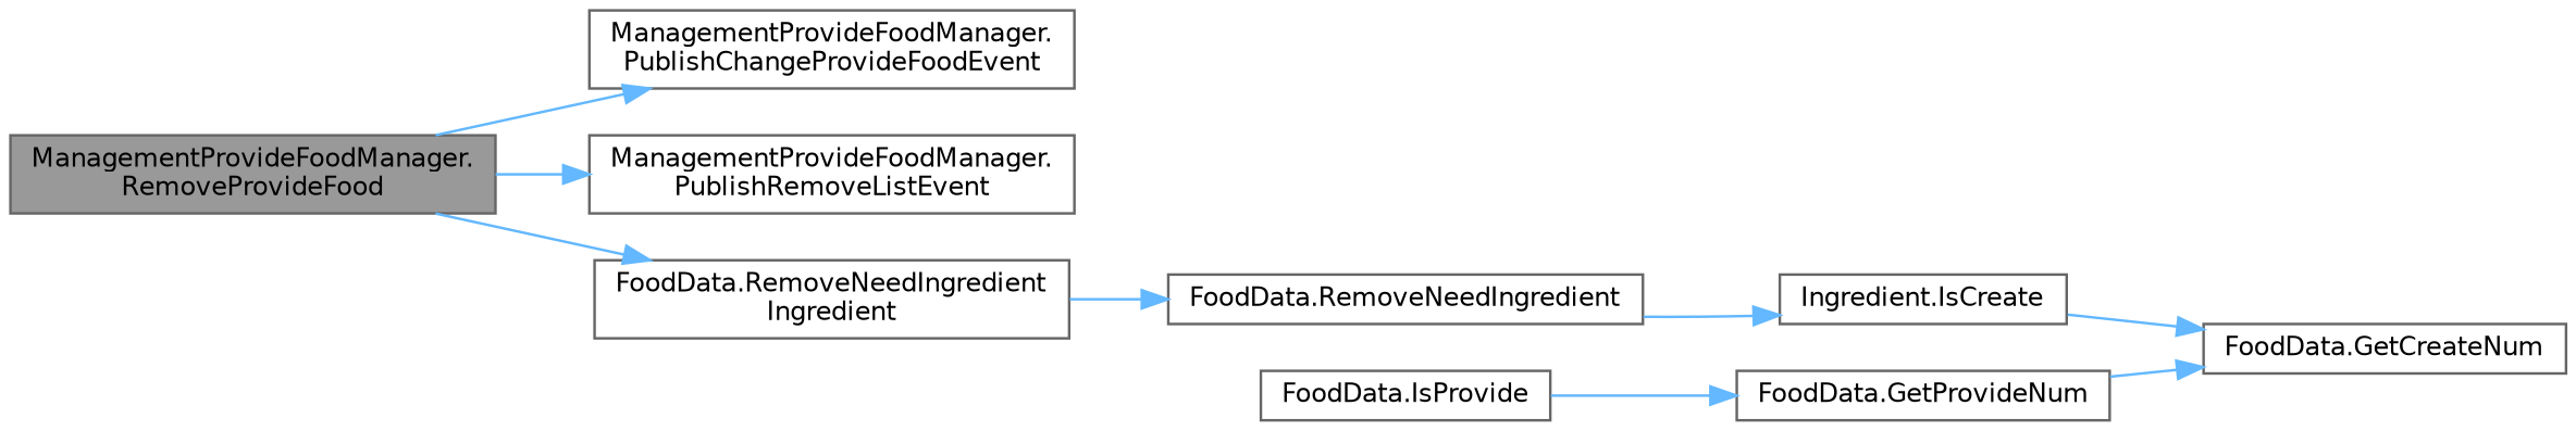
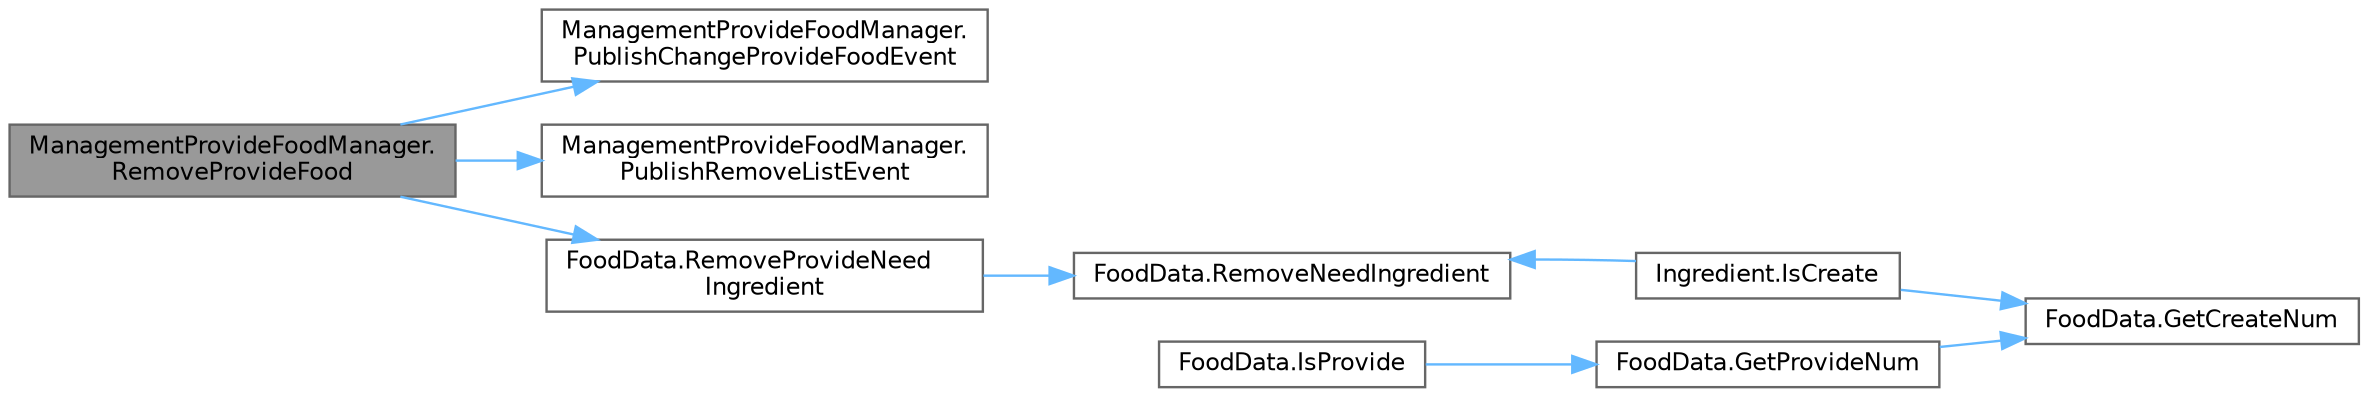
  digraph {
    rankdir=LR
    node [color=grey40 fillcolor=white fontname=Helvetica fontsize=10 shape=box style=filled]
    edge [color=steelblue1 fontname=Helvetica fontsize=10 labelfontname=Helvetica labelfontsize=10 style=solid]
    n1 [color=gray40 fillcolor=grey60 fontcolor=black height=0.2 label="ManagementProvideFoodManager.\lRemoveProvideFood" width=0.4]
    n2 [height=0.2 label="ManagementProvideFoodManager.\lPublishChangeProvideFoodEvent" width=0.4]
    n3 [height=0.2 label="ManagementProvideFoodManager.\lPublishRemoveListEvent" width=0.4]
-   n4 [height=0.2 label="FoodData.RemoveNeedIngredient\lIngredient" width=0.4]
+   n4 [height=0.2 label="FoodData.RemoveProvideNeed\lIngredient" width=0.4]
    n5 [height=0.2 label="FoodData.RemoveNeedIngredient" width=0.4]
    n6 [height=0.2 label="FoodData.IsProvide" width=0.4]
    n7 [height=0.2 label="FoodData.GetProvideNum" width=0.4]
    n8 [height=0.2 label="FoodData.GetCreateNum" width=0.4]
    n9 [height=0.2 label="Ingredient.IsCreate" width=0.4]
    n1 -> n2
    n1 -> n3
    n1 -> n4
    n4 -> n5
-   n5 -> n9
+   n9 -> n5
    n6 -> n7
    n7 -> n8
    n9 -> n8
  }
